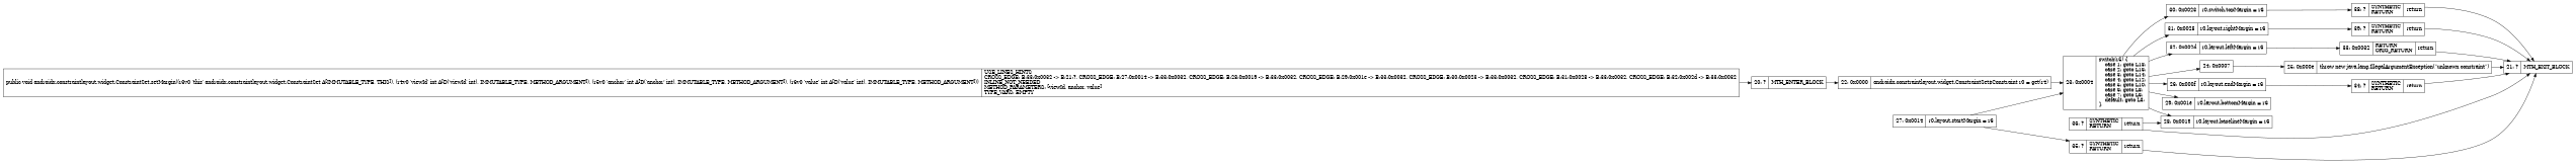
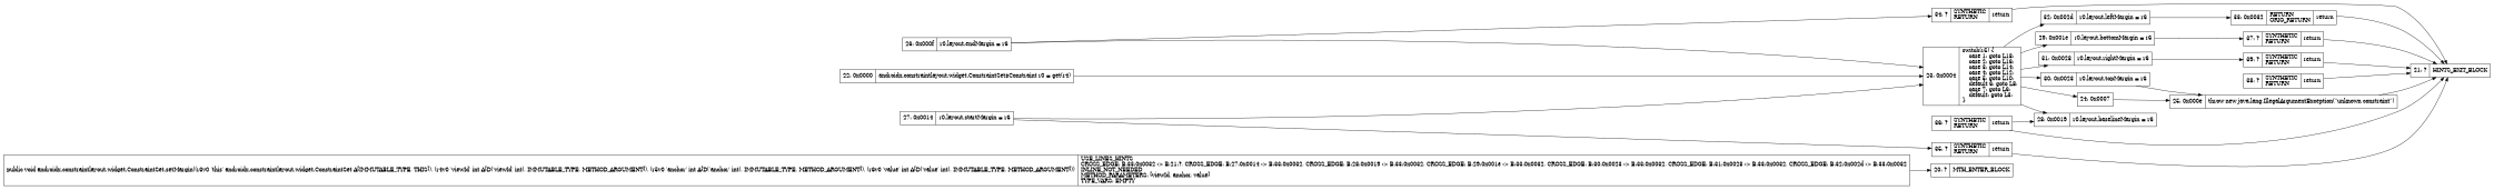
  digraph {
    rankdir=LR
    node [shape=record]
    n1 [label="{20\:\ ?|MTH_ENTER_BLOCK\l}"]
    n2 [label="{22\:\ 0x0000|androidx.constraintlayout.widget.ConstraintSet$Constraint r0 = get(r4)\l}"]
-   n3 [label="{23\:\ 0x0004|switch(r5) \{\l    case 1: goto L18;\l    case 2: goto L16;\l    case 3: goto L14;\l    case 4: goto L12;\l    case 5: goto L10;\l    case 6: goto L8;\l    case 7: goto L6;\l    default: goto L3;\l\}\l}"]
+   n3 [label="{23\:\ 0x0004|switch(r5) \{\l    case 1: goto L18;\l    case 2: goto L16;\l    case 3: goto L14;\l    case 4: goto L12;\l    case 5: goto L10;\l    default 6: goto L8;\l    case 7: goto L6;\l    default: goto L3;\l\}\l}"]
    n4 [label="{24\:\ 0x0007}"]
    n5 [label="{26\:\ 0x000f|r0.layout.endMargin = r6\l}"]
    n6 [label="{28\:\ 0x0019|r0.layout.baselineMargin = r6\l}"]
    n7 [label="{29\:\ 0x001e|r0.layout.bottomMargin = r6\l}"]
-   n8 [label="{30\:\ 0x0023|r0.switch.topMargin = r6\l}"]
+   n8 [label="{30\:\ 0x0023|r0.layout.topMargin = r6\l}"]
    n9 [label="{31\:\ 0x0028|r0.layout.rightMargin = r6\l}"]
    n10 [label="{32\:\ 0x002d|r0.layout.leftMargin = r6\l}"]
    n11 [label="{25\:\ 0x000e|throw new java.lang.IllegalArgumentException(\"unknown constraint\")\l}"]
    n12 [label="{34\:\ ?|SYNTHETIC\lRETURN\l|return\l}"]
    n13 [label="{27\:\ 0x0014|r0.layout.startMargin = r6\l}"]
    n14 [label="{35\:\ ?|SYNTHETIC\lRETURN\l|return\l}"]
+   n15 [label="{37\:\ ?|SYNTHETIC\lRETURN\l|return\l}"]
    n16 [label="{38\:\ ?|SYNTHETIC\lRETURN\l|return\l}"]
    n17 [label="{39\:\ ?|SYNTHETIC\lRETURN\l|return\l}"]
    n18 [label="{33\:\ 0x0032|RETURN\lORIG_RETURN\l|return\l}"]
-   n19 [label="{21\:\ ?|MTH_EXIT_BLOCK\l}"]
+   n19 [label="{21\:\ ?|HINTS_EXIT_BLOCK\l}"]
    n20 [label="{36\:\ ?|SYNTHETIC\lRETURN\l|return\l}"]
    n21 [label="{public void androidx.constraintlayout.widget.ConstraintSet.setMargin((r3v0 'this' androidx.constraintlayout.widget.ConstraintSet A[IMMUTABLE_TYPE, THIS]), (r4v0 'viewId' int A[D('viewId' int), IMMUTABLE_TYPE, METHOD_ARGUMENT]), (r5v0 'anchor' int A[D('anchor' int), IMMUTABLE_TYPE, METHOD_ARGUMENT]), (r6v0 'value' int A[D('value' int), IMMUTABLE_TYPE, METHOD_ARGUMENT]))  | USE_LINES_HINTS\lCROSS_EDGE: B:33:0x0032 \-\> B:21:?, CROSS_EDGE: B:27:0x0014 \-\> B:33:0x0032, CROSS_EDGE: B:28:0x0019 \-\> B:33:0x0032, CROSS_EDGE: B:29:0x001e \-\> B:33:0x0032, CROSS_EDGE: B:30:0x0023 \-\> B:33:0x0032, CROSS_EDGE: B:31:0x0028 \-\> B:33:0x0032, CROSS_EDGE: B:32:0x002d \-\> B:33:0x0032\lINLINE_NOT_NEEDED\lMETHOD_PARAMETERS: [viewId, anchor, value]\lTYPE_VARS: EMPTY\l}"]
-   n1 -> n2
    n2 -> n3
    n3 -> n4
-   n3 -> n5
+   n5 -> n3
    n3 -> n6
    n3 -> n7
    n3 -> n8
    n3 -> n9
    n3 -> n10
    n4 -> n11
    n5 -> n12
-   n8 -> n16
+   n7 -> n15
+   n8 -> n11
    n9 -> n17
    n10 -> n18
    n11 -> n19
    n12 -> n19
    n13 -> n3
    n13 -> n14
    n14 -> n19
+   n15 -> n19
    n16 -> n19
    n17 -> n19
    n18 -> n19
    n20 -> n6
    n20 -> n19
    n21 -> n1
  }
